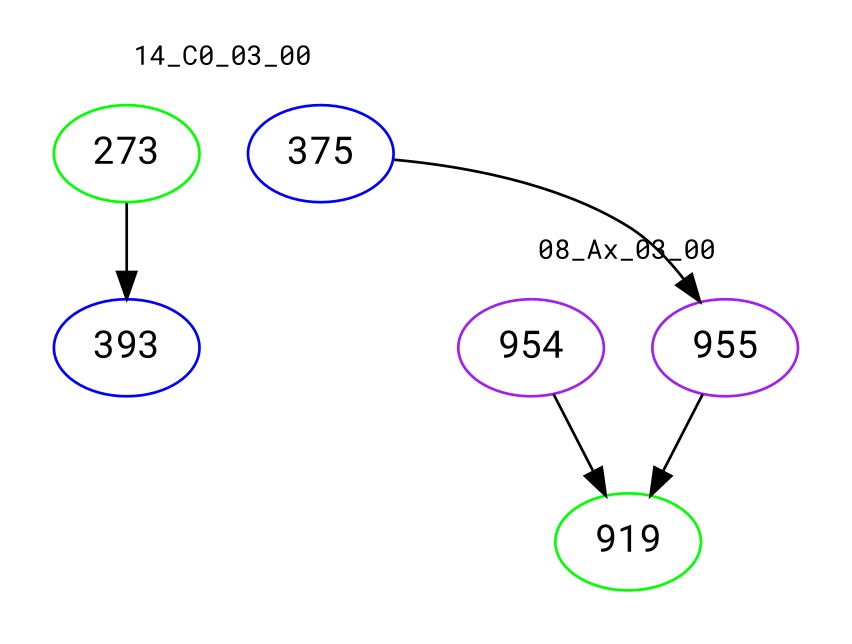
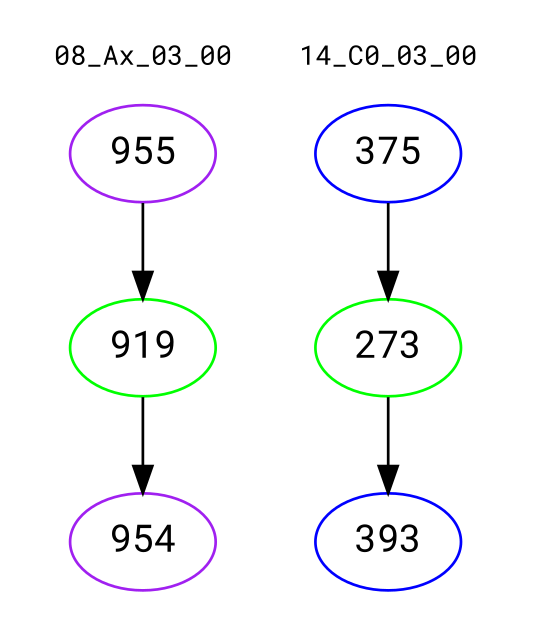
  digraph {
    fontname="Roboto Mono"
    node [color=purple fontname="Roboto Mono"]
    edge [color=black fontname="Roboto Mono"]
    n1 [label=955]
    n2 [color=green label=919]
    n3 [label=954]
    n4 [color=blue label=375]
    n5 [color=green label=273]
    n6 [color=blue label=393]
    subgraph cluster_1 {
      color=white
      fontsize=10
      label="08_Ax_03_00"
      n1
      n2
      n3
    }
    subgraph cluster_2 {
      color=white
      fontsize=10
      label="14_C0_03_00"
      n4
      n5
      n6
    }
    n1 -> n2
-   n3 -> n2
-   n4 -> n1
+   n2 -> n3
+   n4 -> n5
    n5 -> n6
  }
